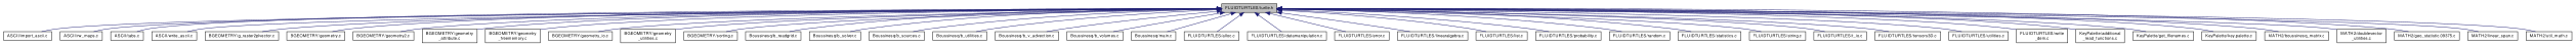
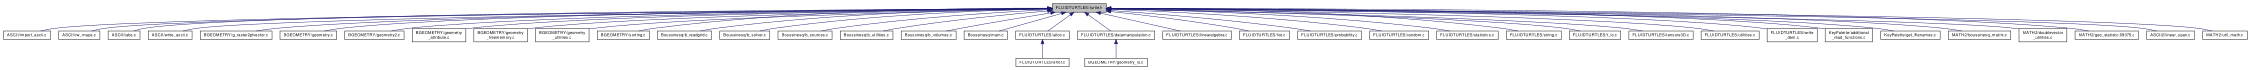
  digraph {
    node [color=black fontname=FreeSans fontsize=10 shape=record]
    edge [color=midnightblue dir=back fontname=FreeSans fontsize=10 labelfontname=FreeSans labelfontsize=10 style=solid]
    n1 [fillcolor=grey75 fontcolor=black height=0.2 label="FLUIDTURTLES/turtle.h" style=filled width=0.4]
    n2 [height=0.2 label="ASCII/import_ascii.c" width=0.4]
    n3 [height=0.2 label="ASCII/rw_maps.c" width=0.4]
    n4 [height=0.2 label="ASCII/tabs.c" width=0.4]
    n5 [height=0.2 label="ASCII/write_ascii.c" width=0.4]
    n6 [height=0.2 label="BGEOMETRY/g_raster2plvector.c" width=0.4]
    n7 [height=0.2 label="BGEOMETRY/geometry.c" width=0.4]
    n8 [height=0.2 label="BGEOMETRY/geometry2.c" width=0.4]
    n9 [height=0.2 label="BGEOMETRY/geometry\l_attribute.c" width=0.4]
    n10 [height=0.2 label="BGEOMETRY/geometry\l_freememory.c" width=0.4]
    n11 [height=0.2 label="BGEOMETRY/geometry_io.c" width=0.4]
    n12 [height=0.2 label="BGEOMETRY/geometry\l_utilities.c" width=0.4]
    n13 [height=0.2 label="BGEOMETRY/sorting.c" width=0.4]
    n14 [height=0.2 label="Boussinesq/b_readgrid.c" width=0.4]
    n15 [height=0.2 label="Boussinesq/b_solver.c" width=0.4]
    n16 [height=0.2 label="Boussinesq/b_sources.c" width=0.4]
    n17 [height=0.2 label="Boussinesq/b_utilities.c" width=0.4]
-   n18 [height=0.2 label="Boussinesq/b_v_advection.c" width=0.4]
    n19 [height=0.2 label="Boussinesq/b_volumes.c" width=0.4]
    n20 [height=0.2 label="Boussinesq/main.c" width=0.4]
    n21 [height=0.2 label="FLUIDTURTLES/alloc.c" width=0.4]
    n22 [height=0.2 label="FLUIDTURTLES/datamanipulation.c" width=0.4]
    n23 [height=0.2 label="FLUIDTURTLES/error.c" width=0.4]
    n24 [height=0.2 label="FLUIDTURTLES/linearalgebra.c" width=0.4]
    n25 [height=0.2 label="FLUIDTURTLES/list.c" width=0.4]
    n26 [height=0.2 label="FLUIDTURTLES/probability.c" width=0.4]
    n27 [height=0.2 label="FLUIDTURTLES/random.c" width=0.4]
    n28 [height=0.2 label="FLUIDTURTLES/statistics.c" width=0.4]
    n29 [height=0.2 label="FLUIDTURTLES/string.c" width=0.4]
    n30 [height=0.2 label="FLUIDTURTLES/t_io.c" width=0.4]
    n31 [height=0.2 label="FLUIDTURTLES/tensors3D.c" width=0.4]
    n32 [height=0.2 label="FLUIDTURTLES/utilities.c" width=0.4]
    n33 [height=0.2 label="FLUIDTURTLES/write\l_dem.c" width=0.4]
    n34 [height=0.2 label="KeyPalette/additional\l_read_functions.c" width=0.4]
    n35 [height=0.2 label="KeyPalette/get_filenames.c" width=0.4]
-   n36 [height=0.2 label="KeyPalette/key.palette.c" width=0.4]
    n37 [height=0.2 label="MATH2/boussinesq_matrix.c" width=0.4]
    n38 [height=0.2 label="MATH2/doublevector\l_utilities.c" width=0.4]
    n39 [height=0.2 label="MATH2/geo_statistic.09375.c" width=0.4]
-   n40 [height=0.2 label="MATH2/linear_span.c" width=0.4]
+   n40 [height=0.2 label="ASCII2/linear_span.c" width=0.4]
    n41 [height=0.2 label="MATH2/util_math.c" width=0.4]
    n1 -> n2
    n1 -> n3
    n1 -> n4
    n1 -> n5
    n1 -> n6
    n1 -> n7
    n1 -> n8
    n1 -> n9
    n1 -> n10
-   n1 -> n11
+   n22 -> n11
    n1 -> n12
    n1 -> n13
    n1 -> n14
    n1 -> n15
    n1 -> n16
    n1 -> n17
-   n1 -> n18
    n1 -> n19
    n1 -> n20
    n1 -> n21
    n1 -> n22
-   n1 -> n23
+   n21 -> n23
    n1 -> n24
    n1 -> n25
    n1 -> n26
    n1 -> n27
    n1 -> n28
    n1 -> n29
    n1 -> n30
    n1 -> n31
    n1 -> n32
    n1 -> n33
    n1 -> n34
    n1 -> n35
-   n1 -> n36
    n1 -> n37
    n1 -> n38
    n1 -> n39
    n1 -> n40
    n1 -> n41
  }
